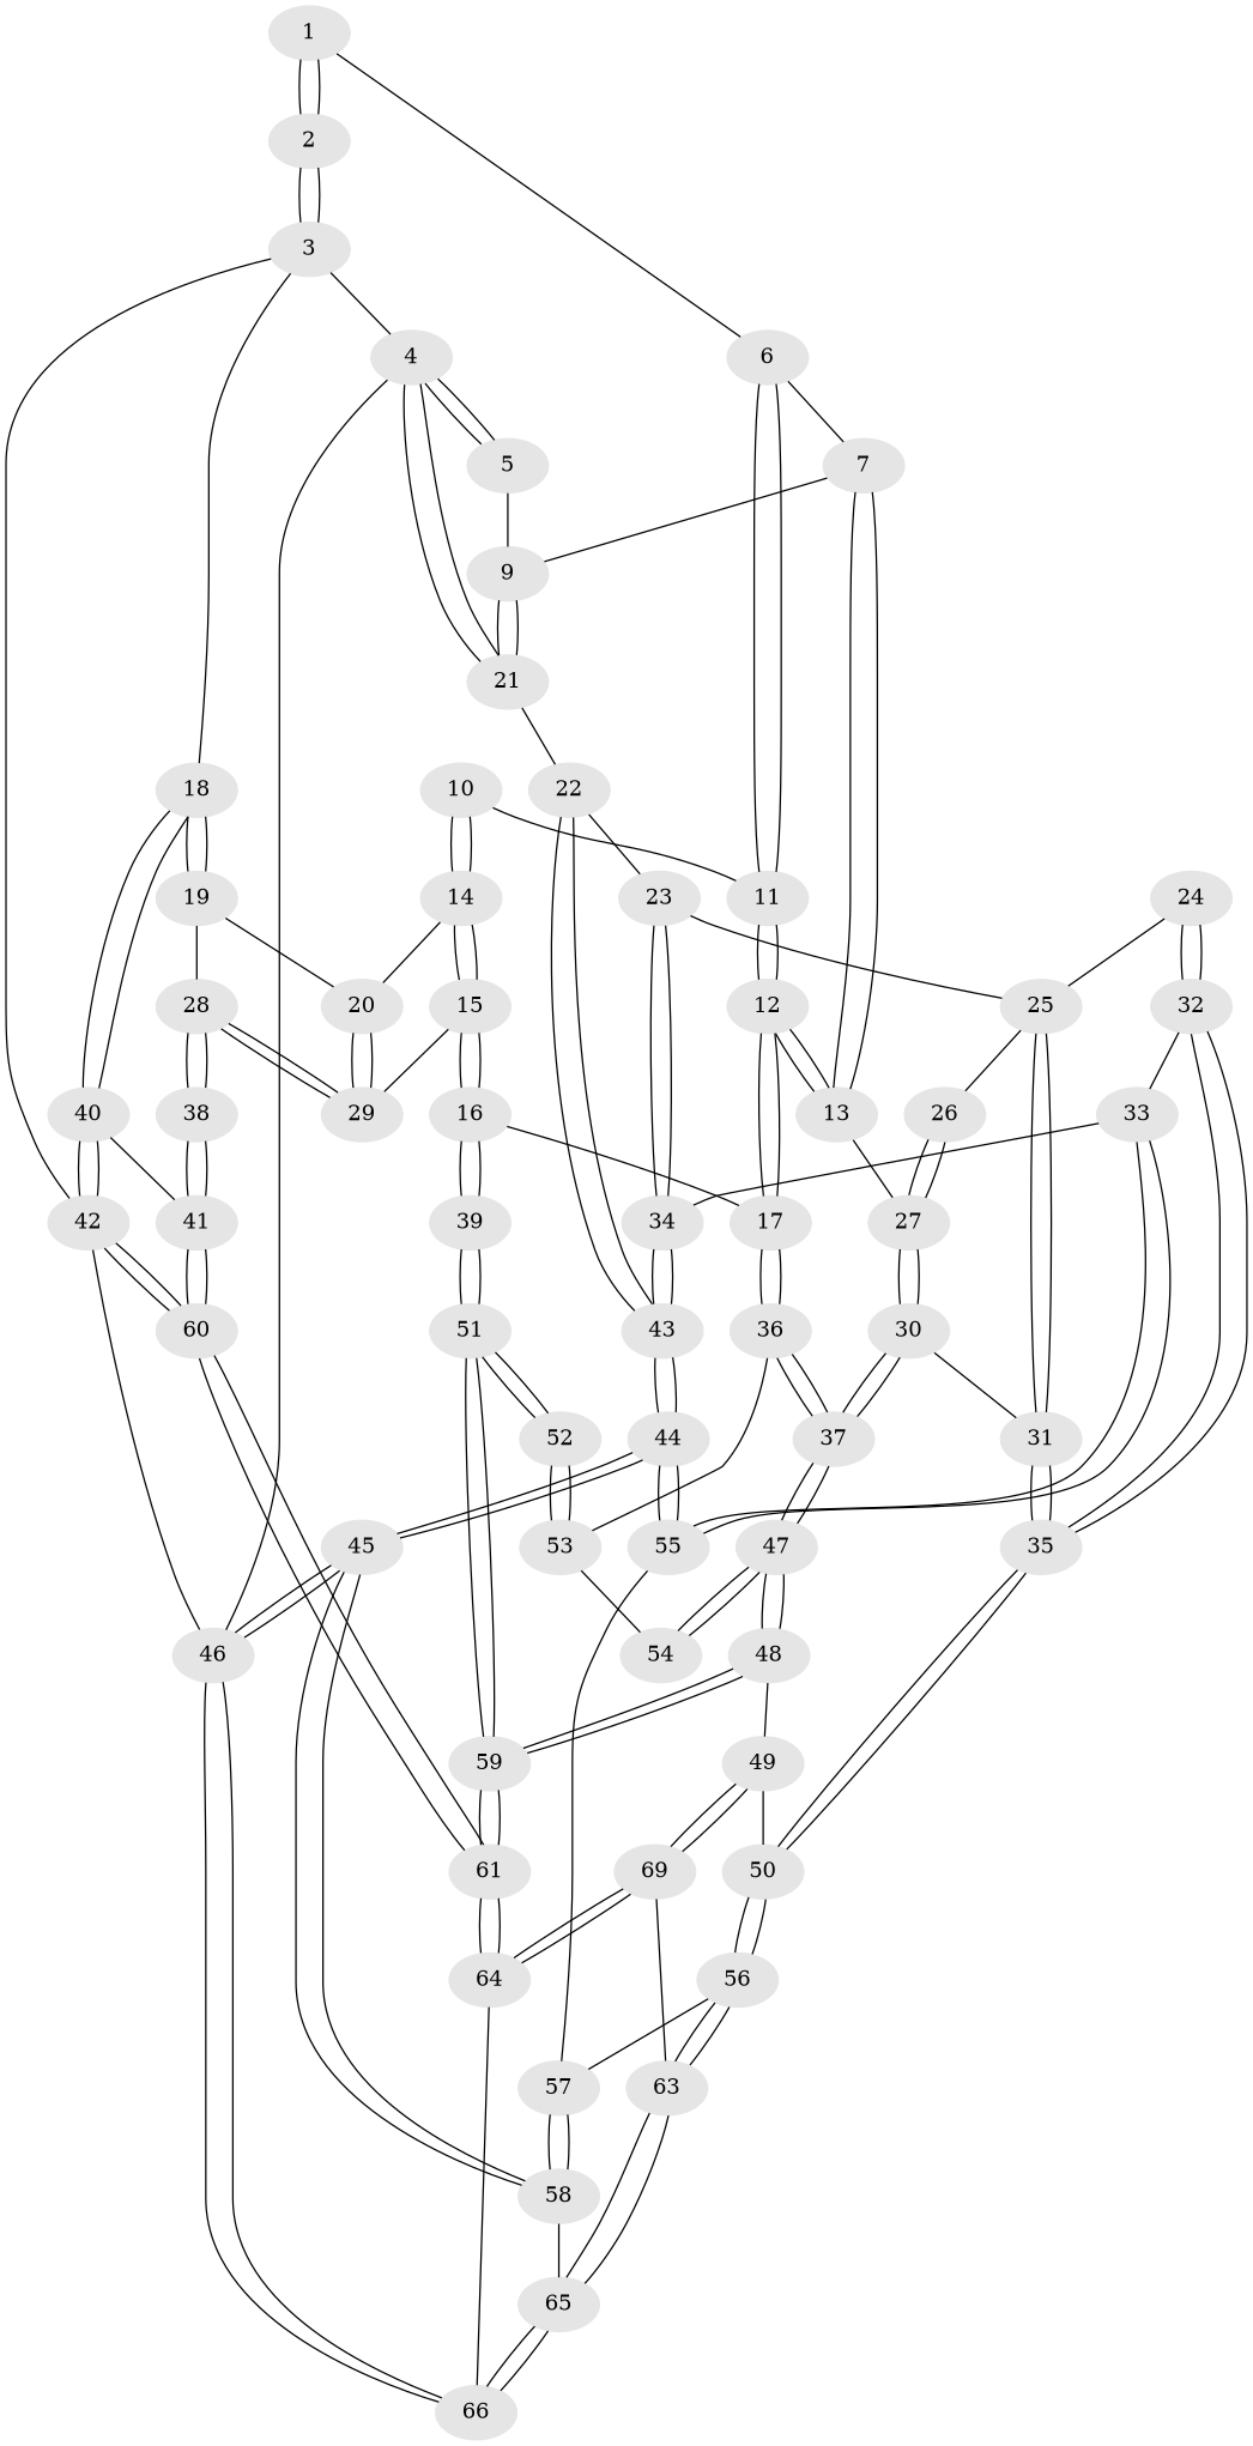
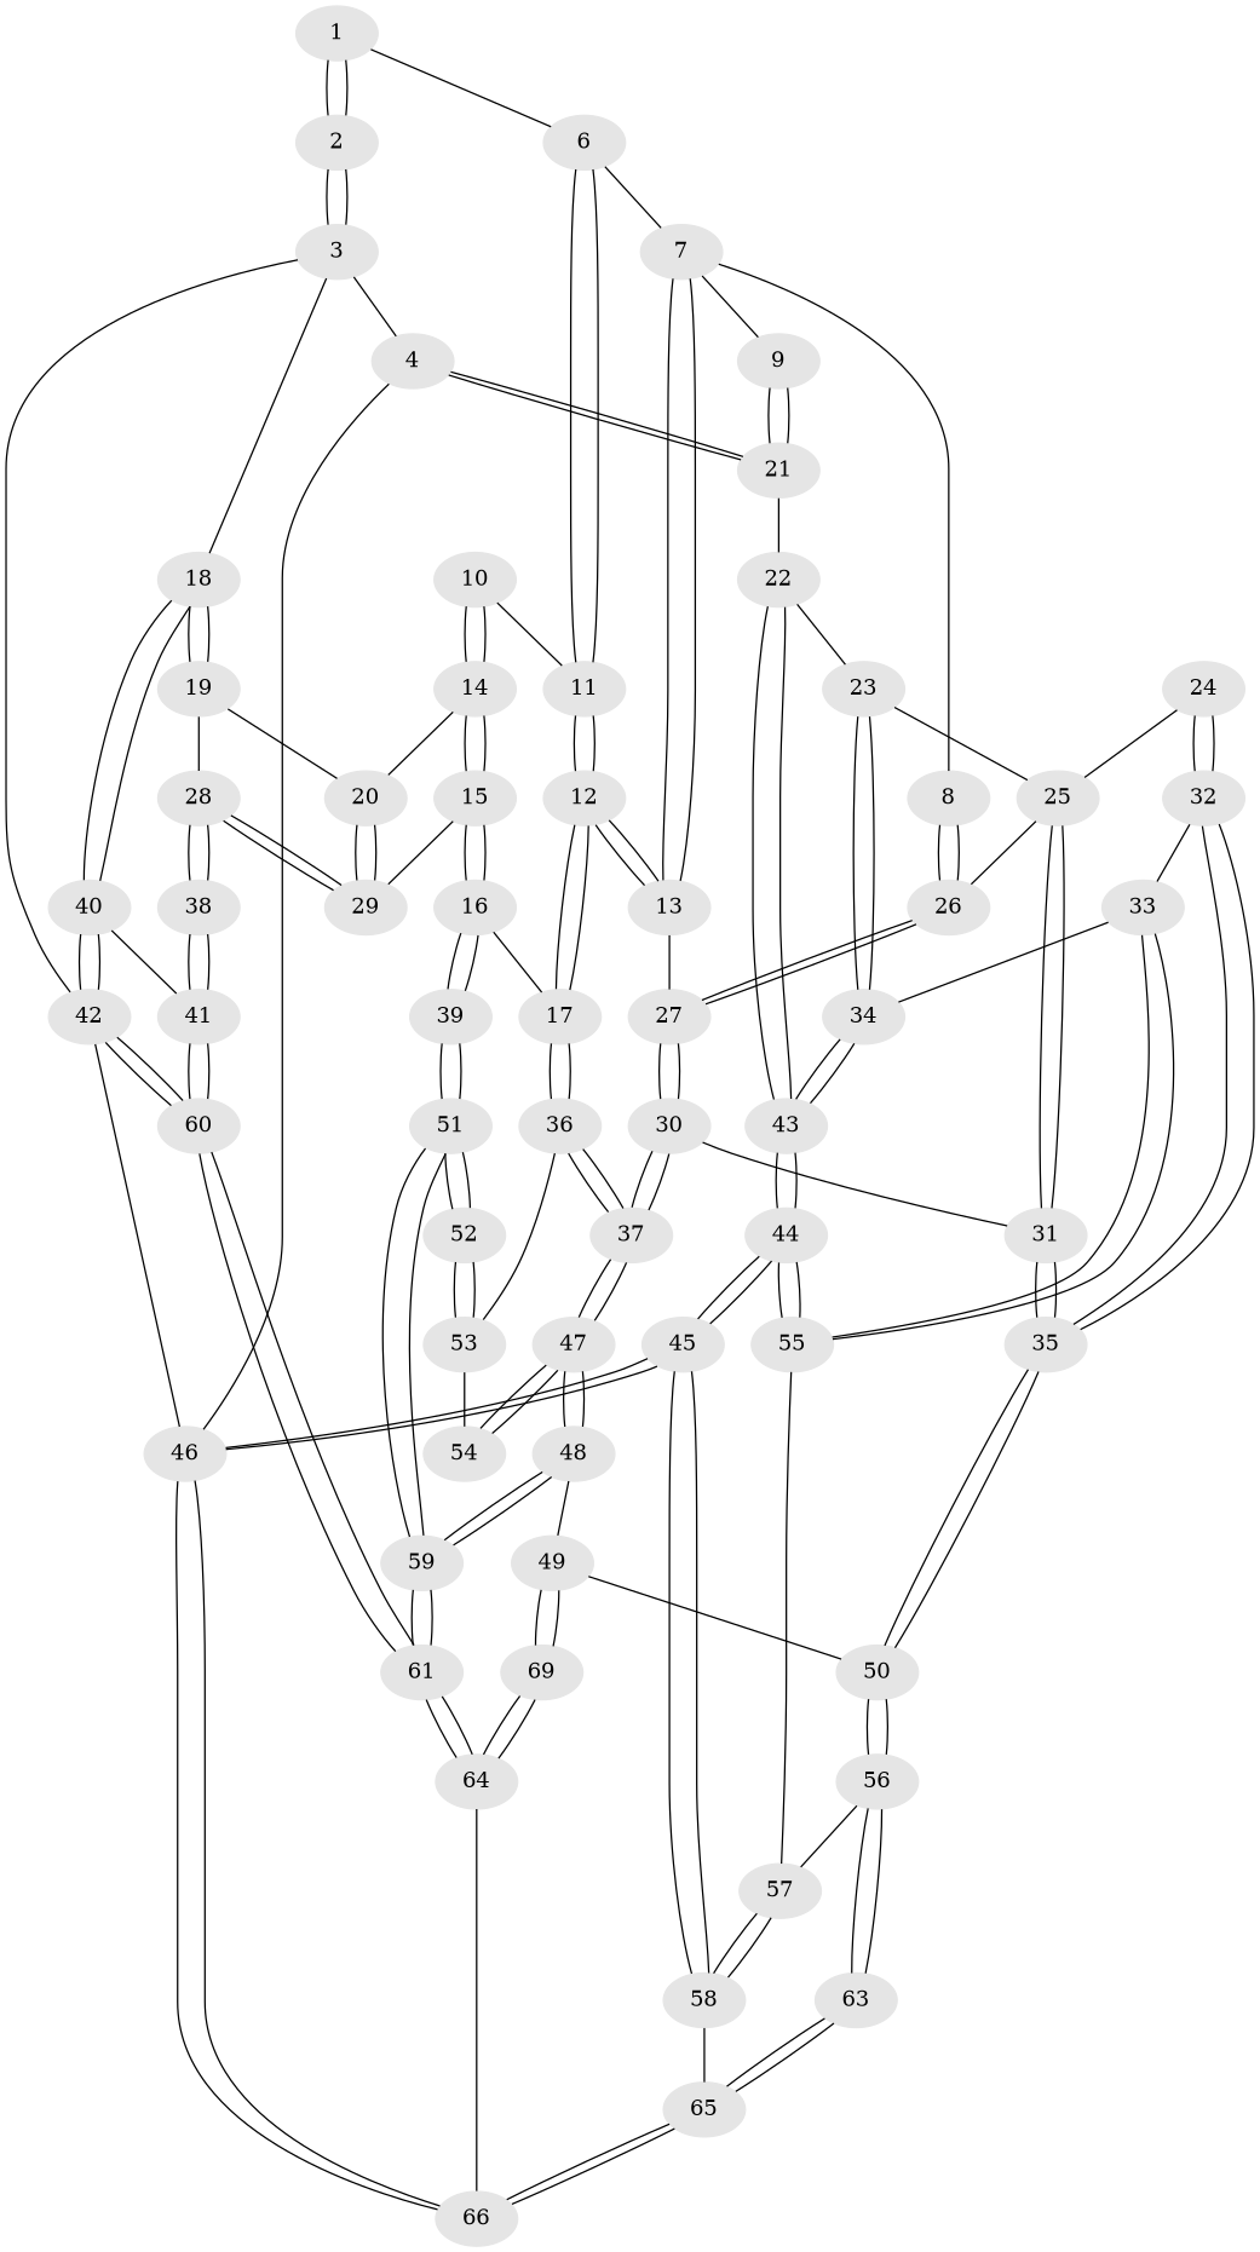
  graph {
    node [color=gray90 style=filled]
    1
    2
    6
    3
    7
    11
    4
    18
    42
    10
    14
-   5
    21
    46
    19
    40
    60
    9
    22
    66
+   8
    13
    12
    26
    27
    15
    20
    17
    36
    30
    16
    29
    39
    51
    37
    53
    28
    41
    38
    23
    43
    34
    25
    44
    24
    32
    31
    35
    33
    47
    50
    55
    57
    56
    54
    48
    59
    52
    61
    45
    58
    65
    49
    n64 [label=69]
    63
    64
    1 -- 2
    1 -- 2
    1 -- 6
    2 -- 3
    2 -- 3
    6 -- 7
    6 -- 11
    6 -- 11
    3 -- 4
    3 -- 18
    3 -- 42
    7 -- 9
+   7 -- 8
    7 -- 13
    7 -- 13
    11 -- 12
    11 -- 12
-   4 -- 5
-   4 -- 5
    4 -- 21
    4 -- 21
    4 -- 46
    18 -- 19
    18 -- 19
    18 -- 40
    18 -- 40
    42 -- 46
    42 -- 60
    42 -- 60
    10 -- 11
    10 -- 14
    10 -- 14
    14 -- 15
    14 -- 15
    14 -- 20
-   5 -- 9
    21 -- 22
    46 -- 66
    46 -- 66
    19 -- 20
    19 -- 28
    40 -- 42
    40 -- 42
    40 -- 41
    60 -- 61
    60 -- 61
    9 -- 21
    9 -- 21
    22 -- 23
    22 -- 43
    22 -- 43
+   8 -- 26
+   8 -- 26
    13 -- 27
    12 -- 13
    12 -- 13
    12 -- 17
    12 -- 17
    26 -- 27
    26 -- 27
    27 -- 30
    27 -- 30
    15 -- 16
    15 -- 16
    15 -- 29
    20 -- 29
    20 -- 29
    17 -- 36
    17 -- 36
    36 -- 37
    36 -- 37
    36 -- 53
    30 -- 37
    30 -- 37
    30 -- 31
    16 -- 17
    16 -- 39
    16 -- 39
    39 -- 51
    39 -- 51
    51 -- 59
    51 -- 59
    51 -- 52
    51 -- 52
    37 -- 47
    37 -- 47
    53 -- 54
    28 -- 29
    28 -- 29
    28 -- 38
    28 -- 38
    41 -- 60
    41 -- 60
    38 -- 41
    38 -- 41
    23 -- 34
    23 -- 34
    23 -- 25
    43 -- 44
    43 -- 44
    34 -- 43
    34 -- 43
    25 -- 26
    25 -- 31
    25 -- 31
    44 -- 55
    44 -- 55
    44 -- 45
    44 -- 45
    24 -- 25
    24 -- 32
    24 -- 32
    32 -- 35
    32 -- 35
    32 -- 33
    31 -- 35
    31 -- 35
    35 -- 50
    35 -- 50
    33 -- 34
    33 -- 55
    33 -- 55
    47 -- 54
    47 -- 54
    47 -- 48
    47 -- 48
    50 -- 56
    50 -- 56
    55 -- 57
    57 -- 58
    57 -- 58
    56 -- 57
    56 -- 63
    56 -- 63
    48 -- 59
    48 -- 59
    48 -- 49
    59 -- 61
    59 -- 61
    52 -- 53
    52 -- 53
    61 -- 64
    61 -- 64
    45 -- 46
    45 -- 46
    45 -- 58
    45 -- 58
    58 -- 65
    65 -- 66
    65 -- 66
    49 -- 50
    49 -- n64
    49 -- n64
-   n64 -- 63
    n64 -- 64
    n64 -- 64
    63 -- 65
    63 -- 65
    64 -- 66
  }
